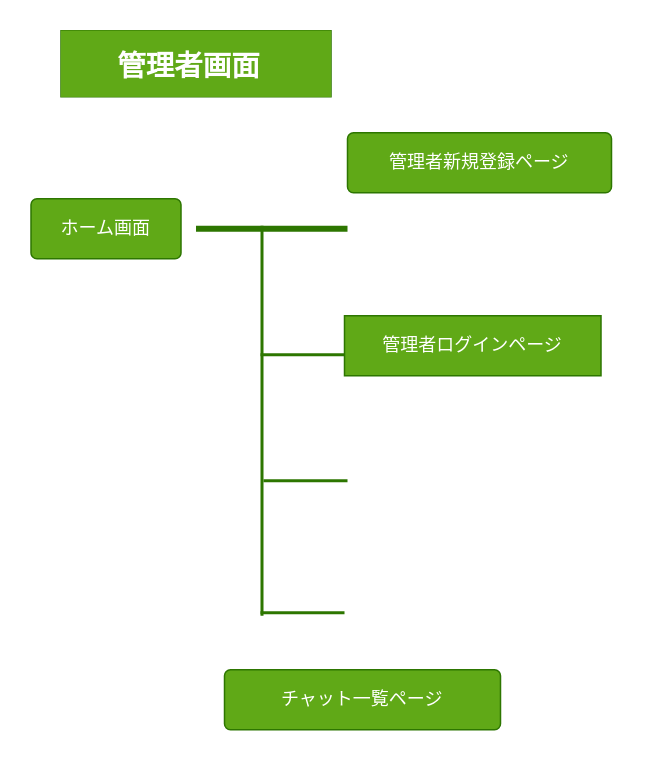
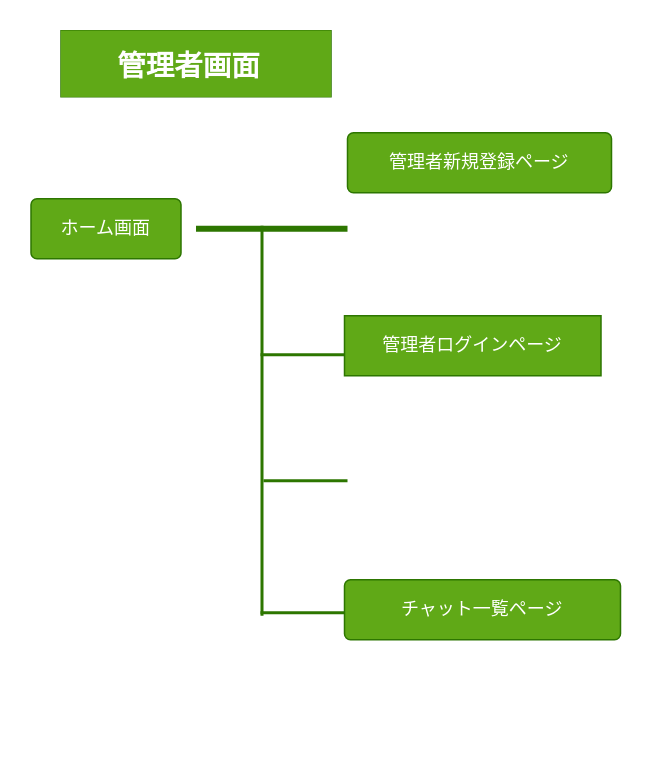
  <mxCell id="0" />
  <mxCell id="1" parent="0" />
  <mxCell id="2" value="ホーム画面" style="rounded=1;arcSize=10;whiteSpace=wrap;html=1;align=center;labelBackgroundColor=none;strokeColor=#2D7600;fillColor=#60a917;fontColor=#ffffff;" parent="1" vertex="1"><mxGeometry x="20" y="132" width="100" height="40" as="geometry" /></mxCell>
  <mxCell id="3" value="管理者新規登録ページ" style="rounded=1;arcSize=10;whiteSpace=wrap;html=1;align=center;labelBackgroundColor=none;strokeColor=#2D7600;fillColor=#60a917;fontColor=#ffffff;" parent="1" vertex="1"><mxGeometry x="231" y="88" width="176" height="40" as="geometry" /></mxCell>
  <mxCell id="4" value="管理者ログインページ" style="arcSize=10;whiteSpace=wrap;html=1;align=center;labelBackgroundColor=none;strokeColor=#2D7600;fillColor=#60a917;fontColor=#ffffff;rounded=0;" parent="1" vertex="1"><mxGeometry x="229" y="210" width="171" height="40" as="geometry" /></mxCell>
  <mxCell id="5" value="" style="shape=table;startSize=0;container=1;collapsible=1;childLayout=tableLayout;fixedRows=1;rowLines=0;fontStyle=1;align=center;resizeLast=1;strokeColor=#2D7600;fillColor=#60a917;collapsible=0;labelBackgroundColor=none;fontColor=#ffffff;" parent="1" vertex="1"><mxGeometry x="40" y="20" width="180" height="44" as="geometry" /></mxCell>
  <mxCell id="6" value="" style="shape=tableRow;horizontal=0;startSize=0;swimlaneHead=0;swimlaneBody=0;fillColor=#60a917;collapsible=0;dropTarget=0;points=[[0,0.5],[1,0.5]];portConstraint=eastwest;top=0;left=0;right=0;bottom=0;labelBackgroundColor=none;strokeColor=#2D7600;fontColor=#ffffff;" parent="5" vertex="1"><mxGeometry width="180" height="44" as="geometry" /></mxCell>
  <mxCell id="7" value="" style="shape=partialRectangle;connectable=0;fillColor=#60a917;top=0;left=0;bottom=0;right=0;editable=1;overflow=hidden;labelBackgroundColor=none;strokeColor=#2D7600;fontColor=#ffffff;" parent="6" vertex="1"><mxGeometry width="30" height="44" as="geometry"><mxRectangle width="30" height="44" as="alternateBounds" /></mxGeometry></mxCell>
  <mxCell id="8" value="管理者画面" style="shape=partialRectangle;connectable=0;fillColor=#60a917;top=0;left=0;bottom=0;right=0;align=left;spacingLeft=6;overflow=hidden;labelBackgroundColor=none;strokeColor=#2D7600;fontColor=#ffffff;fontStyle=1;fontSize=19;" parent="6" vertex="1"><mxGeometry x="30" width="150" height="44" as="geometry"><mxRectangle width="150" height="44" as="alternateBounds" /></mxGeometry></mxCell>
- <mxCell id="9" value="チャット一覧ページ" style="rounded=1;arcSize=10;whiteSpace=wrap;html=1;align=center;labelBackgroundColor=none;strokeColor=#2D7600;fillColor=#60a917;fontColor=#ffffff;" parent="1" vertex="1"><mxGeometry x="149" y="446" width="184" height="40" as="geometry" /></mxCell>
+ <mxCell id="9" value="チャット一覧ページ" style="rounded=1;arcSize=10;whiteSpace=wrap;html=1;align=center;labelBackgroundColor=none;strokeColor=#2D7600;fillColor=#60a917;fontColor=#ffffff;" parent="1" vertex="1"><mxGeometry x="229" y="386" width="184" height="40" as="geometry" /></mxCell>
  <mxCell id="10" value="" style="line;strokeWidth=4;html=1;perimeter=backbonePerimeter;points=[];outlineConnect=0;labelBackgroundColor=none;strokeColor=#2D7600;fontSize=19;fontColor=#ffffff;fillColor=#60a917;" parent="1" vertex="1"><mxGeometry x="130" y="147" width="101" height="10" as="geometry" /></mxCell>
  <mxCell id="11" value="" style="line;strokeWidth=2;direction=south;html=1;labelBackgroundColor=none;strokeColor=#2D7600;fontSize=19;fontColor=#ffffff;fillColor=#60a917;" parent="1" vertex="1"><mxGeometry x="169" y="150" width="10" height="260" as="geometry" /></mxCell>
  <mxCell id="12" value="" style="line;strokeWidth=2;html=1;labelBackgroundColor=none;strokeColor=#2D7600;fontSize=19;fontColor=#ffffff;fillColor=#60a917;" parent="1" vertex="1"><mxGeometry x="173" y="403" width="56" height="10" as="geometry" /></mxCell>
  <mxCell id="13" value="" style="line;strokeWidth=2;html=1;labelBackgroundColor=none;strokeColor=#2D7600;fontSize=19;fontColor=#ffffff;fillColor=#60a917;" parent="1" vertex="1"><mxGeometry x="175" y="315" width="56" height="10" as="geometry" /></mxCell>
  <mxCell id="14" value="" style="line;strokeWidth=2;html=1;labelBackgroundColor=none;strokeColor=#2D7600;fontSize=19;fontColor=#ffffff;fillColor=#60a917;" parent="1" vertex="1"><mxGeometry x="173" y="231" width="56" height="10" as="geometry" /></mxCell>
  <mxCell id="15" value="" style="edgeStyle=none;html=1;strokeColor=#2D7600;fontSize=19;fontColor=#000000;endArrow=none;endFill=0;fillColor=#60a917;labelBackgroundColor=none;" parent="1" edge="1"><mxGeometry relative="1" as="geometry"><mxPoint x="231" y="491.6" as="sourcePoint" /><mxPoint x="231" y="491.6" as="targetPoint" /></mxGeometry></mxCell>
  <mxCell id="16" value="" style="edgeStyle=none;html=1;strokeColor=#2D7600;fontSize=19;fontColor=#000000;endArrow=none;endFill=0;fillColor=#60a917;labelBackgroundColor=none;" parent="1" edge="1"><mxGeometry relative="1" as="geometry"><mxPoint x="231" y="491.6" as="sourcePoint" /><mxPoint x="231" y="491.6" as="targetPoint" /></mxGeometry></mxCell>
